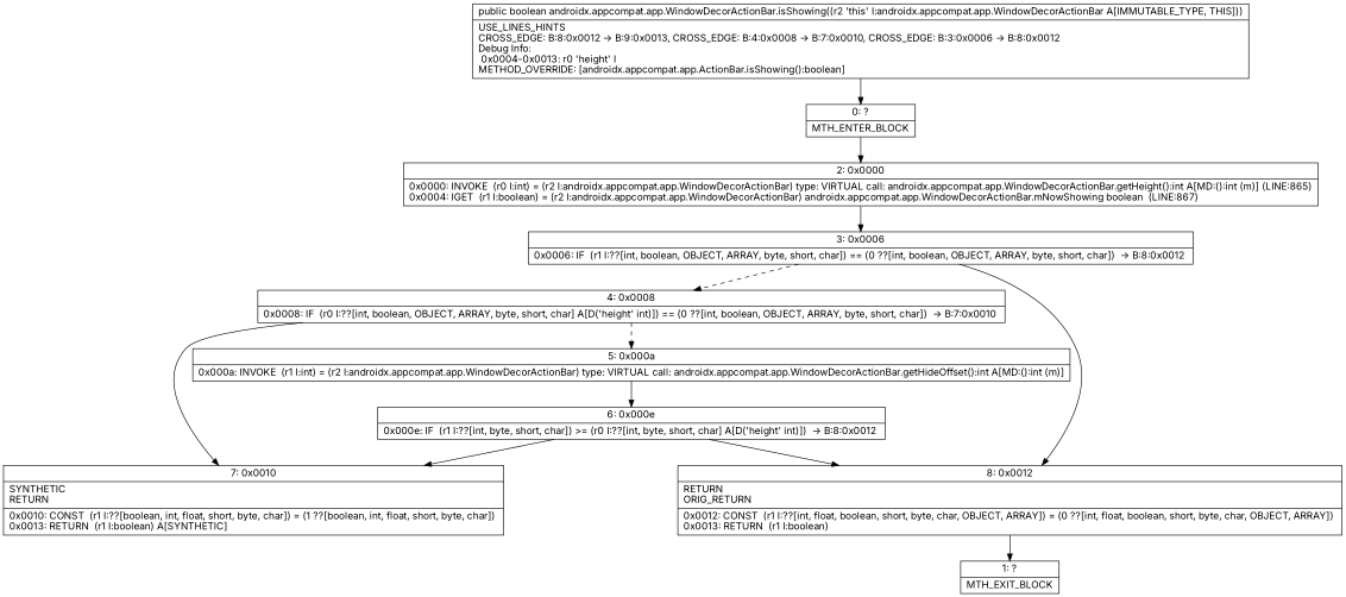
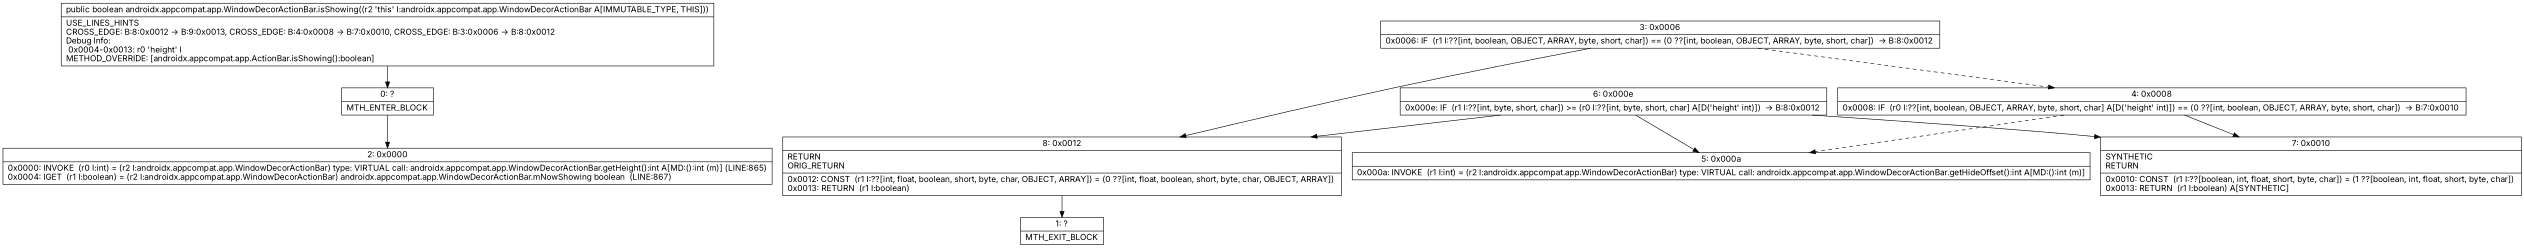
  digraph {
    fontname=Inter
    node [fontname=Inter shape=record]
    edge [fontname=Inter]
    n1 [label="{0\:\ ?|MTH_ENTER_BLOCK\l}"]
    n2 [label="{2\:\ 0x0000|0x0000: INVOKE  (r0 I:int) = (r2 I:androidx.appcompat.app.WindowDecorActionBar) type: VIRTUAL call: androidx.appcompat.app.WindowDecorActionBar.getHeight():int A[MD:():int (m)] (LINE:865)\l0x0004: IGET  (r1 I:boolean) = (r2 I:androidx.appcompat.app.WindowDecorActionBar) androidx.appcompat.app.WindowDecorActionBar.mNowShowing boolean  (LINE:867)\l}"]
    n3 [label="{3\:\ 0x0006|0x0006: IF  (r1 I:??[int, boolean, OBJECT, ARRAY, byte, short, char]) == (0 ??[int, boolean, OBJECT, ARRAY, byte, short, char])  \-\> B:8:0x0012 \l}"]
    n4 [label="{4\:\ 0x0008|0x0008: IF  (r0 I:??[int, boolean, OBJECT, ARRAY, byte, short, char] A[D('height' int)]) == (0 ??[int, boolean, OBJECT, ARRAY, byte, short, char])  \-\> B:7:0x0010 \l}"]
    n5 [label="{8\:\ 0x0012|RETURN\lORIG_RETURN\l|0x0012: CONST  (r1 I:??[int, float, boolean, short, byte, char, OBJECT, ARRAY]) = (0 ??[int, float, boolean, short, byte, char, OBJECT, ARRAY]) \l0x0013: RETURN  (r1 I:boolean) \l}"]
    n6 [label="{5\:\ 0x000a|0x000a: INVOKE  (r1 I:int) = (r2 I:androidx.appcompat.app.WindowDecorActionBar) type: VIRTUAL call: androidx.appcompat.app.WindowDecorActionBar.getHideOffset():int A[MD:():int (m)]\l}"]
    n7 [label="{7\:\ 0x0010|SYNTHETIC\lRETURN\l|0x0010: CONST  (r1 I:??[boolean, int, float, short, byte, char]) = (1 ??[boolean, int, float, short, byte, char]) \l0x0013: RETURN  (r1 I:boolean) A[SYNTHETIC]\l}"]
    n8 [label="{1\:\ ?|MTH_EXIT_BLOCK\l}"]
    n9 [label="{6\:\ 0x000e|0x000e: IF  (r1 I:??[int, byte, short, char]) \>= (r0 I:??[int, byte, short, char] A[D('height' int)])  \-\> B:8:0x0012 \l}"]
    n10 [label="{public boolean androidx.appcompat.app.WindowDecorActionBar.isShowing((r2 'this' I:androidx.appcompat.app.WindowDecorActionBar A[IMMUTABLE_TYPE, THIS]))  | USE_LINES_HINTS\lCROSS_EDGE: B:8:0x0012 \-\> B:9:0x0013, CROSS_EDGE: B:4:0x0008 \-\> B:7:0x0010, CROSS_EDGE: B:3:0x0006 \-\> B:8:0x0012\lDebug Info:\l  0x0004\-0x0013: r0 'height' I\lMETHOD_OVERRIDE: [androidx.appcompat.app.ActionBar.isShowing():boolean]\l}"]
    n1 -> n2
-   n2 -> n3
    n3 -> n4 [style=dashed]
    n3 -> n5
    n4 -> n6 [style=dashed]
    n4 -> n7
    n5 -> n8
-   n6 -> n9
+   n9 -> n6
    n9 -> n5
    n9 -> n7 [style=solid]
    n10 -> n1
  }
